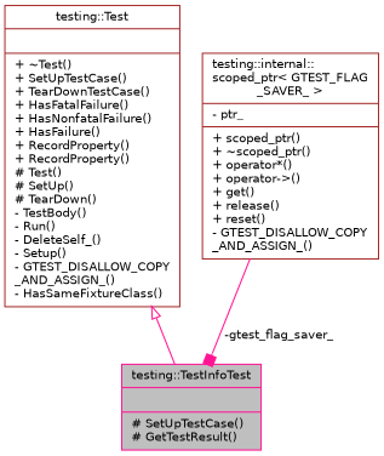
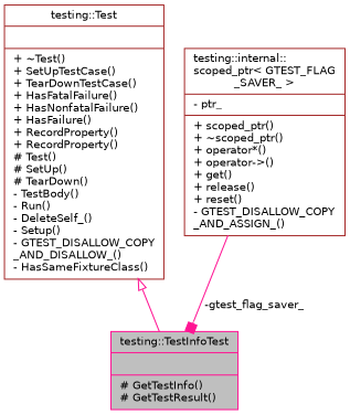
  digraph {
    node [color=brown fillcolor=white fontname=Helvetica fontsize=10 shape=record style=filled]
    edge [color=deeppink fontname=Helvetica fontsize=10 labelfontname=Helvetica labelfontsize=10 style=solid]
-   n1 [color=deeppink fillcolor=grey75 fontcolor=black height=0.2 label="{testing::TestInfoTest\n||# SetUpTestCase()\l# GetTestResult()\l}" width=0.4]
-   n2 [height=0.2 label="{testing::Test\n||+ ~Test()\l+ SetUpTestCase()\l+ TearDownTestCase()\l+ HasFatalFailure()\l+ HasNonfatalFailure()\l+ HasFailure()\l+ RecordProperty()\l+ RecordProperty()\l# Test()\l# SetUp()\l# TearDown()\l- TestBody()\l- Run()\l- DeleteSelf_()\l- Setup()\l- GTEST_DISALLOW_COPY\l_AND_ASSIGN_()\l- HasSameFixtureClass()\l}" width=0.4]
+   n1 [color=deeppink fillcolor=grey75 fontcolor=black height=0.2 label="{testing::TestInfoTest\n||# GetTestInfo()\l# GetTestResult()\l}" width=0.4]
+   n2 [height=0.2 label="{testing::Test\n||+ ~Test()\l+ SetUpTestCase()\l+ TearDownTestCase()\l+ HasFatalFailure()\l+ HasNonfatalFailure()\l+ HasFailure()\l+ RecordProperty()\l+ RecordProperty()\l# Test()\l# SetUp()\l# TearDown()\l- TestBody()\l- Run()\l- DeleteSelf_()\l- Setup()\l- GTEST_DISALLOW_COPY\l_AND_DISALLOW_()\l- HasSameFixtureClass()\l}" width=0.4]
    n3 [height=0.2 label="{testing::internal::\lscoped_ptr\< GTEST_FLAG\l_SAVER_ \>\n|- ptr_\l|+ scoped_ptr()\l+ ~scoped_ptr()\l+ operator*()\l+ operator-\>()\l+ get()\l+ release()\l+ reset()\l- GTEST_DISALLOW_COPY\l_AND_ASSIGN_()\l}" width=0.4]
    n2 -> n1 [arrowtail=onormal dir=back]
    n3 -> n1 [arrowhead=box label=" -gtest_flag_saver_"]
  }
